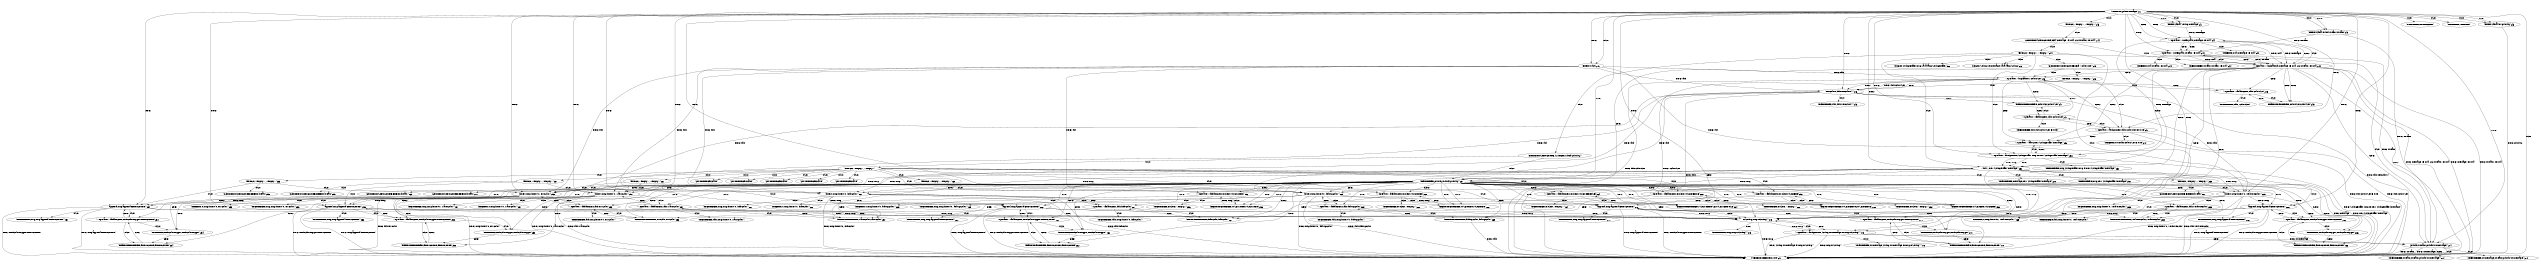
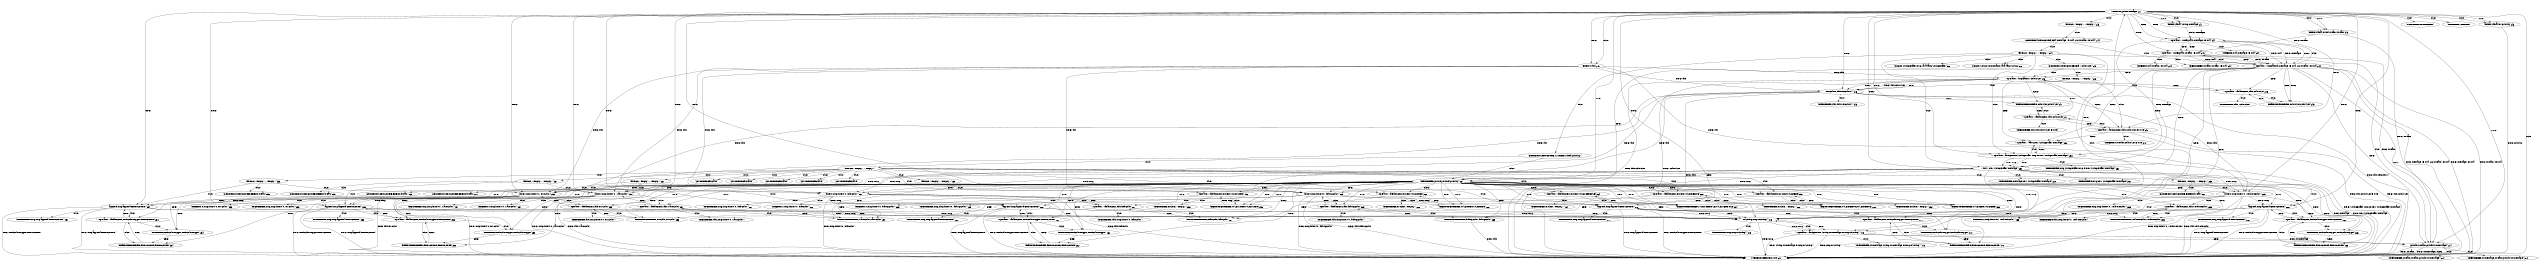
  digraph {
    n1 [label=<(METHOD,printMessage)<SUB>241</SUB>>]
    n2 [label=<(PARAM,this)<SUB>241</SUB>>]
    n3 [label=<(PARAM,final String message)<SUB>241</SUB>>]
    n4 [label=<(PARAM,final PrintStream stream)<SUB>248</SUB>>]
    n5 [label=<(PARAM,final int priority)<SUB>243</SUB>>]
    n6 [label=<(BLOCK,&lt;empty&gt;,&lt;empty&gt;)<SUB>243</SUB>>]
    n7 [label=<(&lt;operator&gt;.notEquals,message != null)<SUB>244</SUB>>]
    n8 [label=<(&lt;operator&gt;.notEquals,stream != null)<SUB>244</SUB>>]
    n9 [label=<(setColors,this.setColors())<SUB>246</SUB>>]
    n10 [label=<(&lt;operator&gt;.assignment,this.colorsSet = true)<SUB>247</SUB>>]
    n11 [label=<(&lt;operator&gt;.assignment,StringBuffer msg = new StringBuffer(message))<SUB>250</SUB>>]
    n12 [label=<(&lt;init&gt;,new StringBuffer(message))<SUB>250</SUB>>]
    n13 [label=<(IDENTIFIER,priority,switch(priority))<SUB>251</SUB>>]
    n14 [label=<(insert,msg.insert(0, errColor))<SUB>253</SUB>>]
    n15 [label=<(append,msg.append(END_COLOR))<SUB>254</SUB>>]
    n16 [label=<(insert,msg.insert(0, warnColor))<SUB>257</SUB>>]
    n17 [label=<(append,msg.append(END_COLOR))<SUB>258</SUB>>]
    n18 [label=<(insert,msg.insert(0, infoColor))<SUB>261</SUB>>]
    n19 [label=<(append,msg.append(END_COLOR))<SUB>262</SUB>>]
    n20 [label=<(insert,msg.insert(0, verboseColor))<SUB>265</SUB>>]
    n21 [label=<(append,msg.append(END_COLOR))<SUB>266</SUB>>]
    n22 [label=<(insert,msg.insert(0, debugColor))<SUB>269</SUB>>]
    n23 [label=<(append,msg.append(END_COLOR))<SUB>270</SUB>>]
    n24 [label=<(toString,msg.toString())<SUB>273</SUB>>]
    n25 [label=<(println,stream.println(strmessage))<SUB>274</SUB>>]
    n26 [label=<(MODIFIER,PROTECTED)>]
    n27 [label=<(MODIFIER,VIRTUAL)>]
    n28 [label=<(METHOD_RETURN,void)<SUB>241</SUB>>]
    n29 [label=<(&lt;operator&gt;.logicalNot,!colorsSet)<SUB>245</SUB>>]
    n30 [label=<(CONTROL_STRUCTURE,IF,if (message != null &amp;&amp; stream != null))<SUB>244</SUB>>]
    n31 [label=<(&lt;operator&gt;.logicalAnd,message != null &amp;&amp; stream != null)<SUB>244</SUB>>]
    n32 [label=<(LITERAL,null,message != null)<SUB>244</SUB>>]
    n33 [label=<(IDENTIFIER,stream,stream != null)<SUB>244</SUB>>]
    n34 [label=<(LITERAL,null,stream != null)<SUB>244</SUB>>]
    n35 [label=<(FIELD_IDENTIFIER,colorsSet,colorsSet)<SUB>247</SUB>>]
    n36 [label=<(IDENTIFIER,this,this.setColors())<SUB>246</SUB>>]
    n37 [label=<(&lt;operator&gt;.alloc,new StringBuffer(message))<SUB>250</SUB>>]
    n38 [label=<(&lt;operator&gt;.fieldAccess,this.colorsSet)<SUB>247</SUB>>]
    n39 [label=<(LITERAL,true,this.colorsSet = true)<SUB>247</SUB>>]
    n40 [label=<(IDENTIFIER,msg,StringBuffer msg = new StringBuffer(message))<SUB>250</SUB>>]
    n41 [label=<(IDENTIFIER,msg,new StringBuffer(message))<SUB>250</SUB>>]
    n42 [label=<(IDENTIFIER,message,new StringBuffer(message))<SUB>220</SUB>>]
    n43 [label=<(&lt;operator&gt;.fieldAccess,Project.MSG_ERR)<SUB>252</SUB>>]
    n44 [label=<(FIELD_IDENTIFIER,MSG_ERR,MSG_ERR)<SUB>252</SUB>>]
    n45 [label=<(&lt;operator&gt;.fieldAccess,this.errColor)<SUB>253</SUB>>]
    n46 [label=<(FIELD_IDENTIFIER,errColor,errColor)<SUB>253</SUB>>]
    n47 [label=<(&lt;operator&gt;.fieldAccess,AnsiColorLogger.END_COLOR)<SUB>254</SUB>>]
    n48 [label=<(TYPE_REF,AnsiColorLogger,AnsiColorLogger)<SUB>254</SUB>>]
    n49 [label=<(FIELD_IDENTIFIER,END_COLOR,END_COLOR)<SUB>254</SUB>>]
    n50 [label=<(&lt;operator&gt;.fieldAccess,Project.MSG_WARN)<SUB>256</SUB>>]
    n51 [label=<(FIELD_IDENTIFIER,MSG_WARN,MSG_WARN)<SUB>256</SUB>>]
    n52 [label=<(&lt;operator&gt;.fieldAccess,this.warnColor)<SUB>257</SUB>>]
    n53 [label=<(FIELD_IDENTIFIER,warnColor,warnColor)<SUB>257</SUB>>]
    n54 [label=<(&lt;operator&gt;.fieldAccess,AnsiColorLogger.END_COLOR)<SUB>258</SUB>>]
    n55 [label=<(TYPE_REF,AnsiColorLogger,AnsiColorLogger)<SUB>258</SUB>>]
    n56 [label=<(FIELD_IDENTIFIER,END_COLOR,END_COLOR)<SUB>258</SUB>>]
    n57 [label=<(&lt;operator&gt;.fieldAccess,Project.MSG_INFO)<SUB>260</SUB>>]
    n58 [label=<(FIELD_IDENTIFIER,MSG_INFO,MSG_INFO)<SUB>260</SUB>>]
    n59 [label=<(&lt;operator&gt;.fieldAccess,this.infoColor)<SUB>261</SUB>>]
    n60 [label=<(FIELD_IDENTIFIER,infoColor,infoColor)<SUB>261</SUB>>]
    n61 [label=<(&lt;operator&gt;.fieldAccess,AnsiColorLogger.END_COLOR)<SUB>262</SUB>>]
    n62 [label=<(TYPE_REF,AnsiColorLogger,AnsiColorLogger)<SUB>262</SUB>>]
    n63 [label=<(FIELD_IDENTIFIER,END_COLOR,END_COLOR)<SUB>262</SUB>>]
    n64 [label=<(&lt;operator&gt;.fieldAccess,Project.MSG_VERBOSE)<SUB>264</SUB>>]
    n65 [label=<(FIELD_IDENTIFIER,MSG_VERBOSE,MSG_VERBOSE)<SUB>264</SUB>>]
    n66 [label=<(&lt;operator&gt;.fieldAccess,this.verboseColor)<SUB>265</SUB>>]
    n67 [label=<(FIELD_IDENTIFIER,verboseColor,verboseColor)<SUB>265</SUB>>]
    n68 [label=<(&lt;operator&gt;.fieldAccess,AnsiColorLogger.END_COLOR)<SUB>266</SUB>>]
    n69 [label=<(TYPE_REF,AnsiColorLogger,AnsiColorLogger)<SUB>266</SUB>>]
    n70 [label=<(FIELD_IDENTIFIER,END_COLOR,END_COLOR)<SUB>266</SUB>>]
    n71 [label=<(&lt;operator&gt;.fieldAccess,Project.MSG_DEBUG)<SUB>268</SUB>>]
    n72 [label=<(FIELD_IDENTIFIER,MSG_DEBUG,MSG_DEBUG)<SUB>268</SUB>>]
    n73 [label=<(&lt;operator&gt;.fieldAccess,this.debugColor)<SUB>269</SUB>>]
    n74 [label=<(FIELD_IDENTIFIER,debugColor,debugColor)<SUB>269</SUB>>]
    n75 [label=<(&lt;operator&gt;.fieldAccess,AnsiColorLogger.END_COLOR)<SUB>270</SUB>>]
    n76 [label=<(TYPE_REF,AnsiColorLogger,AnsiColorLogger)<SUB>270</SUB>>]
    n77 [label=<(FIELD_IDENTIFIER,END_COLOR,END_COLOR)<SUB>270</SUB>>]
    n78 [label=<(IDENTIFIER,msg,msg.insert(0, errColor))<SUB>253</SUB>>]
    n79 [label=<(LITERAL,0,msg.insert(0, errColor))<SUB>253</SUB>>]
    n80 [label=<(IDENTIFIER,msg,msg.append(END_COLOR))<SUB>254</SUB>>]
    n81 [label=<(IDENTIFIER,msg,msg.insert(0, warnColor))<SUB>257</SUB>>]
    n82 [label=<(LITERAL,0,msg.insert(0, warnColor))<SUB>257</SUB>>]
    n83 [label=<(IDENTIFIER,msg,msg.append(END_COLOR))<SUB>258</SUB>>]
    n84 [label=<(IDENTIFIER,msg,msg.insert(0, infoColor))<SUB>261</SUB>>]
    n85 [label=<(LITERAL,0,msg.insert(0, infoColor))<SUB>261</SUB>>]
    n86 [label=<(IDENTIFIER,msg,msg.append(END_COLOR))<SUB>262</SUB>>]
    n87 [label=<(IDENTIFIER,msg,msg.insert(0, verboseColor))<SUB>265</SUB>>]
    n88 [label=<(LITERAL,0,msg.insert(0, verboseColor))<SUB>265</SUB>>]
    n89 [label=<(IDENTIFIER,msg,msg.append(END_COLOR))<SUB>266</SUB>>]
    n90 [label=<(IDENTIFIER,msg,msg.insert(0, debugColor))<SUB>269</SUB>>]
    n91 [label=<(LITERAL,0,msg.insert(0, debugColor))<SUB>269</SUB>>]
    n92 [label=<(IDENTIFIER,msg,msg.append(END_COLOR))<SUB>270</SUB>>]
    n93 [label=<(&lt;operator&gt;.assignment,String strmessage = msg.toString())<SUB>273</SUB>>]
    n94 [label=<(IDENTIFIER,msg,msg.toString())<SUB>273</SUB>>]
    n95 [label=<(IDENTIFIER,stream,stream.println(strmessage))<SUB>274</SUB>>]
    n96 [label=<(IDENTIFIER,strmessage,stream.println(strmessage))<SUB>274</SUB>>]
    n97 [label=<(&lt;operator&gt;.fieldAccess,this.colorsSet)<SUB>245</SUB>>]
    n98 [label=<(BLOCK,&lt;empty&gt;,&lt;empty&gt;)<SUB>244</SUB>>]
    n99 [label=<(FIELD_IDENTIFIER,colorsSet,colorsSet)<SUB>245</SUB>>]
    n100 [label=<(CONTROL_STRUCTURE,IF,if (!colorsSet))<SUB>245</SUB>>]
    n101 [label=<(LOCAL,StringBuffer msg: java.lang.StringBuffer)<SUB>250</SUB>>]
    n102 [label=<(CONTROL_STRUCTURE,SWITCH,switch(priority))>]
    n103 [label=<(LOCAL,String strmessage: java.lang.String)<SUB>273</SUB>>]
    n104 [label=<(IDENTIFIER,this,!colorsSet)>]
    n105 [label=<(IDENTIFIER,strmessage,String strmessage = msg.toString())<SUB>273</SUB>>]
    n106 [label=<(BLOCK,&lt;empty&gt;,&lt;empty&gt;)<SUB>245</SUB>>]
    n107 [label=<(BLOCK,&lt;empty&gt;,&lt;empty&gt;)>]
    n108 [label=<(IDENTIFIER,this,this.colorsSet = true)>]
    n109 [label=<(JUMP_TARGET,case)>]
    n110 [label=<(BLOCK,&lt;empty&gt;,&lt;empty&gt;)<SUB>253</SUB>>]
    n111 [label=<(JUMP_TARGET,case)>]
    n112 [label=<(BLOCK,&lt;empty&gt;,&lt;empty&gt;)<SUB>257</SUB>>]
    n113 [label=<(JUMP_TARGET,case)>]
    n114 [label=<(BLOCK,&lt;empty&gt;,&lt;empty&gt;)<SUB>261</SUB>>]
    n115 [label=<(JUMP_TARGET,case)>]
    n116 [label=<(BLOCK,&lt;empty&gt;,&lt;empty&gt;)<SUB>265</SUB>>]
    n117 [label=<(JUMP_TARGET,case)>]
    n118 [label=<(BLOCK,&lt;empty&gt;,&lt;empty&gt;)<SUB>269</SUB>>]
    n119 [label=<(IDENTIFIER,Project,&lt;empty&gt;)<SUB>252</SUB>>]
    n120 [label=<(IDENTIFIER,this,msg.insert(0, errColor))>]
    n121 [label=<(IDENTIFIER,Project,&lt;empty&gt;)<SUB>256</SUB>>]
    n122 [label=<(IDENTIFIER,this,msg.insert(0, warnColor))>]
    n123 [label=<(IDENTIFIER,Project,&lt;empty&gt;)<SUB>260</SUB>>]
    n124 [label=<(IDENTIFIER,this,msg.insert(0, infoColor))>]
    n125 [label=<(IDENTIFIER,Project,&lt;empty&gt;)<SUB>264</SUB>>]
    n126 [label=<(IDENTIFIER,this,msg.insert(0, verboseColor))>]
    n127 [label=<(IDENTIFIER,Project,&lt;empty&gt;)<SUB>268</SUB>>]
    n128 [label=<(IDENTIFIER,this,msg.insert(0, debugColor))>]
    n129 [label=<(CONTROL_STRUCTURE,BREAK,break;)<SUB>255</SUB>>]
    n130 [label=<(CONTROL_STRUCTURE,BREAK,break;)<SUB>259</SUB>>]
    n131 [label=<(CONTROL_STRUCTURE,BREAK,break;)<SUB>263</SUB>>]
    n132 [label=<(CONTROL_STRUCTURE,BREAK,break;)<SUB>267</SUB>>]
    n133 [label=<(CONTROL_STRUCTURE,BREAK,break;)<SUB>271</SUB>>]
    n1 -> n2 [label="AST: "]
    n1 -> n2 [label="DDG: "]
    n1 -> n3 [label="AST: "]
    n1 -> n3 [label="DDG: "]
    n1 -> n4 [label="AST: "]
    n1 -> n4 [label="DDG: "]
    n1 -> n5 [label="AST: "]
    n1 -> n5 [label="DDG: "]
    n1 -> n6 [label="AST: "]
    n1 -> n7 [label="CFG: "]
    n1 -> n7 [label="DDG: "]
    n1 -> n8 [label="DDG: "]
    n1 -> n9 [label="DDG: "]
    n1 -> n10 [label="DDG: "]
    n1 -> n11 [label="DDG: "]
    n1 -> n12 [label="DDG: "]
    n1 -> n13 [label="DDG: "]
    n1 -> n14 [label="DDG: "]
    n1 -> n15 [label="DDG: "]
    n1 -> n16 [label="DDG: "]
    n1 -> n17 [label="DDG: "]
    n1 -> n18 [label="DDG: "]
    n1 -> n19 [label="DDG: "]
    n1 -> n20 [label="DDG: "]
    n1 -> n21 [label="DDG: "]
    n1 -> n22 [label="DDG: "]
    n1 -> n23 [label="DDG: "]
-   n1 -> n24 [label="DDG: "]
+   n24 -> n1 [label="DDG: "]
    n1 -> n25 [label="DDG: "]
    n1 -> n26 [label="AST: "]
    n1 -> n27 [label="AST: "]
    n1 -> n28 [label="AST: "]
    n2 -> n9 [label="DDG: this"]
    n2 -> n14 [label="DDG: this"]
    n2 -> n16 [label="DDG: this"]
    n2 -> n18 [label="DDG: this"]
    n2 -> n20 [label="DDG: this"]
    n2 -> n22 [label="DDG: this"]
    n2 -> n29 [label="DDG: this"]
    n3 -> n7 [label="DDG: message"]
    n4 -> n8 [label="DDG: stream"]
    n4 -> n25 [label="DDG: stream"]
    n5 -> n28 [label="DDG: priority"]
    n6 -> n30 [label="AST: "]
    n7 -> n8 [label="CFG: "]
    n7 -> n8 [label="CDG: "]
    n7 -> n12 [label="DDG: message"]
    n7 -> n31 [label="CFG: "]
    n7 -> n31 [label="DDG: message"]
    n7 -> n31 [label="DDG: null"]
    n7 -> n32 [label="AST: "]
    n8 -> n25 [label="DDG: stream"]
    n8 -> n31 [label="CFG: "]
    n8 -> n31 [label="DDG: stream"]
    n8 -> n31 [label="DDG: null"]
    n8 -> n33 [label="AST: "]
    n8 -> n34 [label="AST: "]
    n9 -> n14 [label="DDG: this"]
    n9 -> n16 [label="DDG: this"]
    n9 -> n18 [label="DDG: this"]
    n9 -> n20 [label="DDG: this"]
    n9 -> n22 [label="DDG: this"]
    n9 -> n28 [label="DDG: this"]
    n9 -> n28 [label="DDG: this.setColors()"]
    n9 -> n35 [label="CFG: "]
    n9 -> n36 [label="AST: "]
    n10 -> n28 [label="DDG: this.colorsSet"]
    n10 -> n28 [label="DDG: this.colorsSet = true"]
    n10 -> n37 [label="CFG: "]
    n10 -> n38 [label="AST: "]
    n10 -> n39 [label="AST: "]
    n11 -> n12 [label="CFG: "]
    n11 -> n12 [label="DDG: msg"]
    n11 -> n28 [label="DDG: StringBuffer msg = new StringBuffer(message)"]
    n11 -> n37 [label="AST: "]
    n11 -> n40 [label="AST: "]
    n12 -> n13 [label="CFG: "]
    n12 -> n14 [label="DDG: msg"]
    n12 -> n16 [label="DDG: msg"]
    n12 -> n18 [label="DDG: msg"]
    n12 -> n20 [label="DDG: msg"]
    n12 -> n22 [label="DDG: msg"]
    n12 -> n24 [label="DDG: msg"]
    n12 -> n28 [label="DDG: message"]
    n12 -> n28 [label="DDG: new StringBuffer(message)"]
    n12 -> n41 [label="AST: "]
    n12 -> n42 [label="AST: "]
    n13 -> n14 [label="CDG: "]
    n13 -> n15 [label="CDG: "]
    n13 -> n16 [label="CDG: "]
    n13 -> n17 [label="CDG: "]
    n13 -> n18 [label="CDG: "]
    n13 -> n19 [label="CDG: "]
    n13 -> n20 [label="CDG: "]
    n13 -> n21 [label="CDG: "]
    n13 -> n22 [label="CDG: "]
    n13 -> n23 [label="CDG: "]
    n13 -> n24 [label="CFG: "]
    n13 -> n43 [label="CDG: "]
    n13 -> n44 [label="CFG: "]
    n13 -> n44 [label="CDG: "]
    n13 -> n45 [label="CDG: "]
    n13 -> n46 [label="CDG: "]
    n13 -> n47 [label="CDG: "]
    n13 -> n48 [label="CDG: "]
    n13 -> n49 [label="CDG: "]
    n13 -> n50 [label="CDG: "]
    n13 -> n51 [label="CFG: "]
    n13 -> n51 [label="CDG: "]
    n13 -> n52 [label="CDG: "]
    n13 -> n53 [label="CDG: "]
    n13 -> n54 [label="CDG: "]
    n13 -> n55 [label="CDG: "]
    n13 -> n56 [label="CDG: "]
    n13 -> n57 [label="CDG: "]
    n13 -> n58 [label="CFG: "]
    n13 -> n58 [label="CDG: "]
    n13 -> n59 [label="CDG: "]
    n13 -> n60 [label="CDG: "]
    n13 -> n61 [label="CDG: "]
    n13 -> n62 [label="CDG: "]
    n13 -> n63 [label="CDG: "]
    n13 -> n64 [label="CDG: "]
    n13 -> n65 [label="CFG: "]
    n13 -> n65 [label="CDG: "]
    n13 -> n66 [label="CDG: "]
    n13 -> n67 [label="CDG: "]
    n13 -> n68 [label="CDG: "]
    n13 -> n69 [label="CDG: "]
    n13 -> n70 [label="CDG: "]
    n13 -> n71 [label="CDG: "]
    n13 -> n72 [label="CFG: "]
    n13 -> n72 [label="CDG: "]
    n13 -> n73 [label="CDG: "]
    n13 -> n74 [label="CDG: "]
    n13 -> n75 [label="CDG: "]
    n13 -> n76 [label="CDG: "]
    n13 -> n77 [label="CDG: "]
    n14 -> n15 [label="DDG: msg"]
    n14 -> n28 [label="DDG: this.errColor"]
    n14 -> n28 [label="DDG: msg.insert(0, errColor)"]
    n14 -> n45 [label="AST: "]
    n14 -> n48 [label="CFG: "]
    n14 -> n78 [label="AST: "]
    n14 -> n79 [label="AST: "]
    n15 -> n24 [label="CFG: "]
    n15 -> n24 [label="DDG: msg"]
    n15 -> n28 [label="DDG: AnsiColorLogger.END_COLOR"]
    n15 -> n28 [label="DDG: msg.append(END_COLOR)"]
    n15 -> n47 [label="AST: "]
    n15 -> n80 [label="AST: "]
    n16 -> n17 [label="DDG: msg"]
    n16 -> n28 [label="DDG: this.warnColor"]
    n16 -> n28 [label="DDG: msg.insert(0, warnColor)"]
    n16 -> n52 [label="AST: "]
    n16 -> n55 [label="CFG: "]
    n16 -> n81 [label="AST: "]
    n16 -> n82 [label="AST: "]
    n17 -> n24 [label="CFG: "]
    n17 -> n24 [label="DDG: msg"]
    n17 -> n28 [label="DDG: AnsiColorLogger.END_COLOR"]
    n17 -> n28 [label="DDG: msg.append(END_COLOR)"]
    n17 -> n54 [label="AST: "]
    n17 -> n83 [label="AST: "]
    n18 -> n19 [label="DDG: msg"]
    n18 -> n28 [label="DDG: this.infoColor"]
    n18 -> n28 [label="DDG: msg.insert(0, infoColor)"]
    n18 -> n59 [label="AST: "]
    n18 -> n62 [label="CFG: "]
    n18 -> n84 [label="AST: "]
    n18 -> n85 [label="AST: "]
    n19 -> n24 [label="CFG: "]
    n19 -> n24 [label="DDG: msg"]
    n19 -> n28 [label="DDG: AnsiColorLogger.END_COLOR"]
    n19 -> n28 [label="DDG: msg.append(END_COLOR)"]
    n19 -> n61 [label="AST: "]
    n19 -> n86 [label="AST: "]
    n20 -> n21 [label="DDG: msg"]
    n20 -> n28 [label="DDG: this.verboseColor"]
    n20 -> n28 [label="DDG: msg.insert(0, verboseColor)"]
    n20 -> n66 [label="AST: "]
    n20 -> n69 [label="CFG: "]
    n20 -> n87 [label="AST: "]
    n20 -> n88 [label="AST: "]
    n21 -> n24 [label="CFG: "]
    n21 -> n24 [label="DDG: msg"]
    n21 -> n28 [label="DDG: AnsiColorLogger.END_COLOR"]
    n21 -> n28 [label="DDG: msg.append(END_COLOR)"]
    n21 -> n68 [label="AST: "]
    n21 -> n89 [label="AST: "]
    n22 -> n23 [label="DDG: msg"]
    n22 -> n28 [label="DDG: this.debugColor"]
    n22 -> n28 [label="DDG: msg.insert(0, debugColor)"]
    n22 -> n73 [label="AST: "]
    n22 -> n76 [label="CFG: "]
    n22 -> n90 [label="AST: "]
    n22 -> n91 [label="AST: "]
    n23 -> n24 [label="CFG: "]
    n23 -> n24 [label="DDG: msg"]
    n23 -> n28 [label="DDG: AnsiColorLogger.END_COLOR"]
    n23 -> n28 [label="DDG: msg.append(END_COLOR)"]
    n23 -> n75 [label="AST: "]
    n23 -> n92 [label="AST: "]
    n24 -> n28 [label="DDG: msg"]
    n24 -> n93 [label="CFG: "]
    n24 -> n93 [label="DDG: msg"]
-   n24 -> n94 [label="CFG: "]
+   n24 -> n94 [label="AST: "]
    n25 -> n28 [label="CFG: "]
    n25 -> n28 [label="DDG: stream"]
    n25 -> n28 [label="DDG: strmessage"]
    n25 -> n95 [label="AST: "]
    n25 -> n96 [label="AST: "]
    n29 -> n9 [label="CFG: "]
    n29 -> n9 [label="DDG: this.colorsSet"]
    n29 -> n9 [label="CDG: "]
    n29 -> n10 [label="CDG: "]
    n29 -> n28 [label="DDG: this.colorsSet"]
    n29 -> n28 [label="DDG: !colorsSet"]
    n29 -> n35 [label="CDG: "]
    n29 -> n37 [label="CFG: "]
    n29 -> n38 [label="CDG: "]
    n29 -> n97 [label="AST: "]
    n30 -> n31 [label="AST: "]
    n30 -> n98 [label="AST: "]
    n31 -> n7 [label="AST: "]
    n31 -> n8 [label="AST: "]
    n31 -> n11 [label="CDG: "]
    n31 -> n12 [label="CDG: "]
    n31 -> n13 [label="CDG: "]
    n31 -> n24 [label="CDG: "]
    n31 -> n25 [label="CDG: "]
    n31 -> n28 [label="CFG: "]
    n31 -> n28 [label="DDG: message != null"]
    n31 -> n28 [label="DDG: stream != null"]
    n31 -> n28 [label="DDG: message != null &amp;&amp; stream != null"]
    n31 -> n29 [label="CDG: "]
    n31 -> n37 [label="CDG: "]
    n31 -> n93 [label="CDG: "]
    n31 -> n97 [label="CDG: "]
    n31 -> n99 [label="CFG: "]
    n31 -> n99 [label="CDG: "]
    n35 -> n38 [label="CFG: "]
    n37 -> n11 [label="CFG: "]
    n38 -> n10 [label="CFG: "]
    n38 -> n35 [label="AST: "]
    n38 -> n108 [label="AST: "]
    n43 -> n44 [label="AST: "]
    n43 -> n46 [label="CFG: "]
    n43 -> n119 [label="AST: "]
    n44 -> n43 [label="CFG: "]
    n45 -> n14 [label="CFG: "]
    n45 -> n46 [label="AST: "]
    n45 -> n120 [label="AST: "]
    n46 -> n45 [label="CFG: "]
    n47 -> n15 [label="CFG: "]
    n47 -> n48 [label="AST: "]
    n47 -> n49 [label="AST: "]
    n48 -> n49 [label="CFG: "]
    n49 -> n47 [label="CFG: "]
    n50 -> n51 [label="AST: "]
    n50 -> n53 [label="CFG: "]
    n50 -> n121 [label="AST: "]
    n51 -> n50 [label="DDG: msg"]
    n52 -> n16 [label="CFG: "]
    n52 -> n53 [label="AST: "]
    n52 -> n122 [label="AST: "]
    n53 -> n52 [label="CFG: "]
    n54 -> n17 [label="CFG: "]
    n54 -> n55 [label="AST: "]
    n54 -> n56 [label="AST: "]
    n55 -> n56 [label="CFG: "]
    n56 -> n54 [label="CFG: "]
    n57 -> n58 [label="AST: "]
    n57 -> n60 [label="CFG: "]
    n57 -> n123 [label="AST: "]
    n58 -> n57 [label="CFG: "]
    n59 -> n18 [label="CFG: "]
    n59 -> n60 [label="AST: "]
    n59 -> n124 [label="AST: "]
    n60 -> n59 [label="CFG: "]
    n61 -> n19 [label="CFG: "]
    n61 -> n62 [label="AST: "]
    n61 -> n63 [label="AST: "]
    n62 -> n63 [label="CFG: "]
    n63 -> n61 [label="CFG: "]
    n64 -> n65 [label="AST: "]
    n64 -> n67 [label="CFG: "]
    n64 -> n125 [label="AST: "]
    n65 -> n64 [label="CFG: "]
    n66 -> n67 [label="AST: "]
    n66 -> n88 [label="CFG: "]
    n66 -> n126 [label="AST: "]
    n67 -> n66 [label="CFG: "]
    n68 -> n21 [label="CFG: "]
    n68 -> n69 [label="AST: "]
    n68 -> n70 [label="AST: "]
    n69 -> n70 [label="CFG: "]
    n70 -> n68 [label="CFG: "]
    n71 -> n72 [label="AST: "]
    n71 -> n74 [label="CFG: "]
    n71 -> n127 [label="AST: "]
    n72 -> n71 [label="CFG: "]
    n73 -> n22 [label="CFG: "]
    n73 -> n74 [label="AST: "]
    n73 -> n128 [label="AST: "]
    n74 -> n28 [label="DDG: this"]
    n74 -> n73 [label="CFG: "]
    n75 -> n23 [label="CFG: "]
    n75 -> n76 [label="AST: "]
    n75 -> n77 [label="AST: "]
    n76 -> n77 [label="CFG: "]
    n77 -> n75 [label="CFG: "]
    n93 -> n24 [label="AST: "]
    n93 -> n25 [label="CFG: "]
    n93 -> n25 [label="DDG: strmessage"]
    n93 -> n28 [label="DDG: msg.toString()"]
    n93 -> n28 [label="DDG: String strmessage = msg.toString()"]
    n93 -> n105 [label="AST: "]
    n97 -> n29 [label="CFG: "]
    n97 -> n99 [label="AST: "]
    n97 -> n104 [label="AST: "]
    n98 -> n11 [label="AST: "]
    n98 -> n12 [label="AST: "]
    n98 -> n25 [label="AST: "]
    n98 -> n93 [label="AST: "]
    n98 -> n100 [label="AST: "]
    n98 -> n101 [label="AST: "]
    n98 -> n102 [label="AST: "]
    n98 -> n103 [label="AST: "]
    n99 -> n97 [label="CFG: "]
    n100 -> n29 [label="AST: "]
    n100 -> n106 [label="AST: "]
    n102 -> n13 [label="AST: "]
    n102 -> n107 [label="AST: "]
    n106 -> n9 [label="AST: "]
    n106 -> n10 [label="AST: "]
    n107 -> n43 [label="AST: "]
    n107 -> n50 [label="AST: "]
    n107 -> n57 [label="AST: "]
    n107 -> n64 [label="AST: "]
    n107 -> n71 [label="AST: "]
    n107 -> n109 [label="AST: "]
    n107 -> n110 [label="AST: "]
    n107 -> n111 [label="AST: "]
    n107 -> n112 [label="AST: "]
    n107 -> n113 [label="AST: "]
    n107 -> n114 [label="AST: "]
    n107 -> n115 [label="AST: "]
    n107 -> n116 [label="AST: "]
    n107 -> n117 [label="AST: "]
    n107 -> n118 [label="AST: "]
    n110 -> n14 [label="AST: "]
    n110 -> n15 [label="AST: "]
    n110 -> n129 [label="AST: "]
    n112 -> n16 [label="AST: "]
    n112 -> n17 [label="AST: "]
    n112 -> n130 [label="AST: "]
    n114 -> n18 [label="AST: "]
    n114 -> n19 [label="AST: "]
    n114 -> n131 [label="AST: "]
    n116 -> n20 [label="AST: "]
    n116 -> n21 [label="AST: "]
    n116 -> n132 [label="AST: "]
    n118 -> n22 [label="AST: "]
    n118 -> n23 [label="AST: "]
    n118 -> n133 [label="AST: "]
  }
